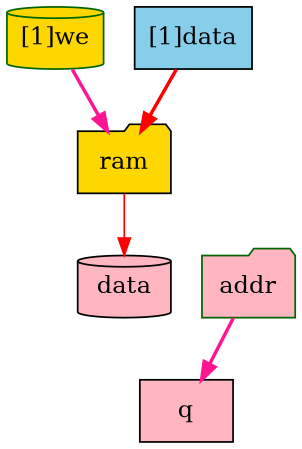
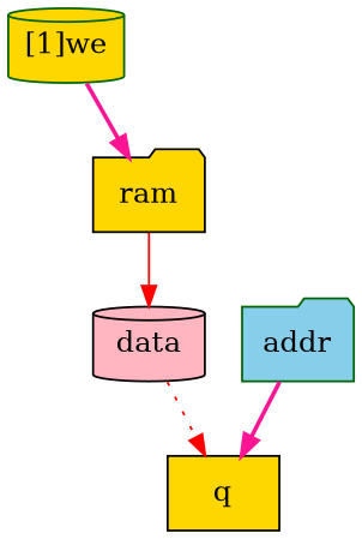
  strict digraph {
    node [color=black complexity=5 fillcolor=gold importance=0.7241377096 rank=0.10344826068 shape=cylinder style=filled]
    edge [color=red style=bold]
    "[1]we" [color=darkgreen complexity=6 rank=0.120689618267]
    ram [importance=0.5862065644 rank=0.11724131288 shape=folder]
    data [fillcolor=lightpink importance=0.5172413034]
-   q [complexity=0 fillcolor=lightpink importance=0.3793101582 rank=0.0 shape=box]
-   addr [color=darkgreen fillcolor=lightpink importance=0.5172413034 shape=folder]
-   "[1]data" [complexity=8 fillcolor=skyblue rank=0.0905172137 shape=box]
+   q [complexity=0 importance=0.3793101582 rank=0.0 shape=box]
+   addr [color=darkgreen fillcolor=skyblue importance=0.5172413034 shape=folder]
    "[1]we" -> ram [color=deeppink]
    ram -> data [style=solid]
+   data -> q [style=dotted]
    addr -> q [color=deeppink]
-   "[1]data" -> ram
  }
